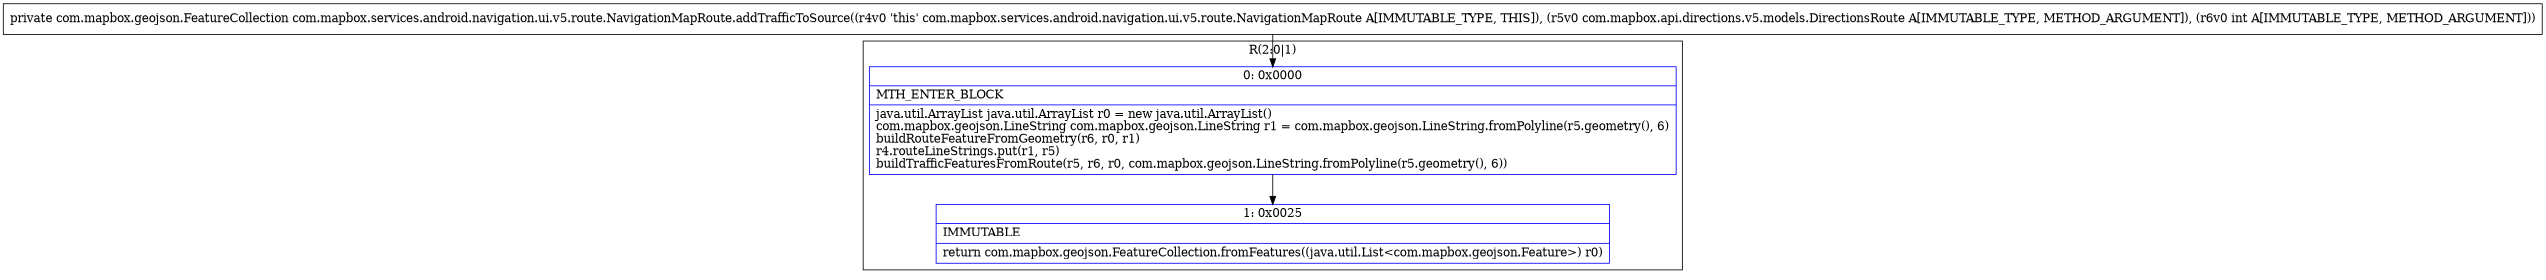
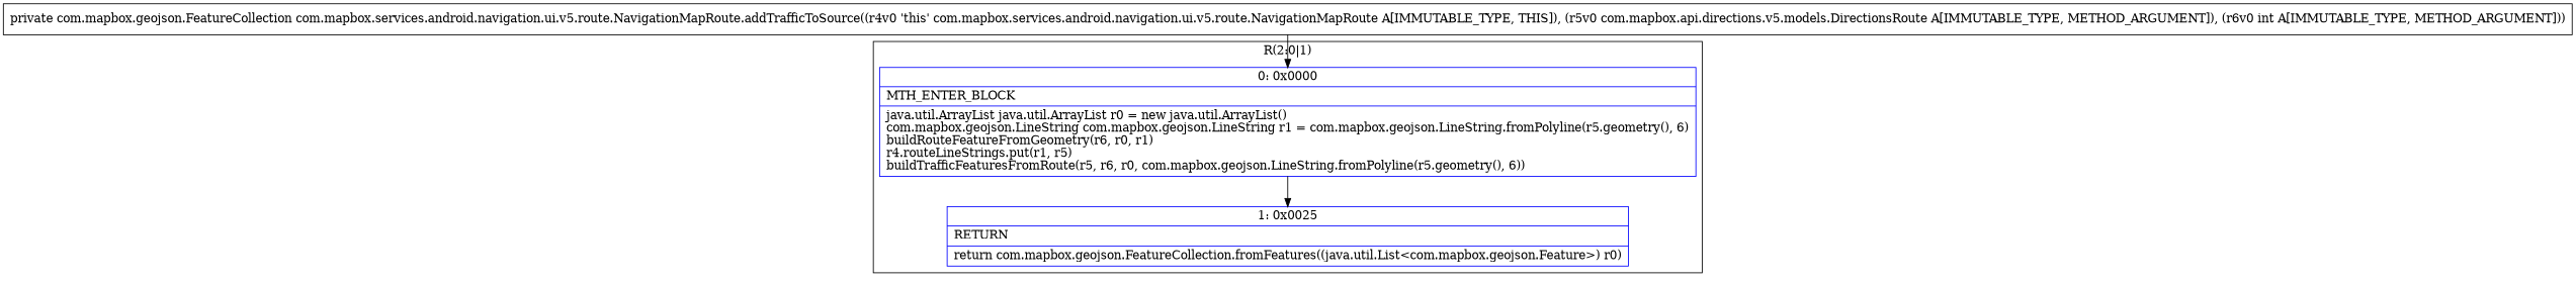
  digraph {
    node [color=blue shape=record]
    n1 [label="{0\:\ 0x0000|MTH_ENTER_BLOCK\l|java.util.ArrayList java.util.ArrayList r0 = new java.util.ArrayList()\lcom.mapbox.geojson.LineString com.mapbox.geojson.LineString r1 = com.mapbox.geojson.LineString.fromPolyline(r5.geometry(), 6)\lbuildRouteFeatureFromGeometry(r6, r0, r1)\lr4.routeLineStrings.put(r1, r5)\lbuildTrafficFeaturesFromRoute(r5, r6, r0, com.mapbox.geojson.LineString.fromPolyline(r5.geometry(), 6))\l}"]
-   n2 [label="{1\:\ 0x0025|IMMUTABLE\l|return com.mapbox.geojson.FeatureCollection.fromFeatures((java.util.List\<com.mapbox.geojson.Feature\>) r0)\l}"]
+   n2 [label="{1\:\ 0x0025|RETURN\l|return com.mapbox.geojson.FeatureCollection.fromFeatures((java.util.List\<com.mapbox.geojson.Feature\>) r0)\l}"]
    n3 [label="{private com.mapbox.geojson.FeatureCollection com.mapbox.services.android.navigation.ui.v5.route.NavigationMapRoute.addTrafficToSource((r4v0 'this' com.mapbox.services.android.navigation.ui.v5.route.NavigationMapRoute A[IMMUTABLE_TYPE, THIS]), (r5v0 com.mapbox.api.directions.v5.models.DirectionsRoute A[IMMUTABLE_TYPE, METHOD_ARGUMENT]), (r6v0 int A[IMMUTABLE_TYPE, METHOD_ARGUMENT])) }" color=""]
    subgraph cluster_1 {
      label="R(2:0|1)"
      n1
      n2
    }
    n1 -> n2
    n3 -> n1
  }
